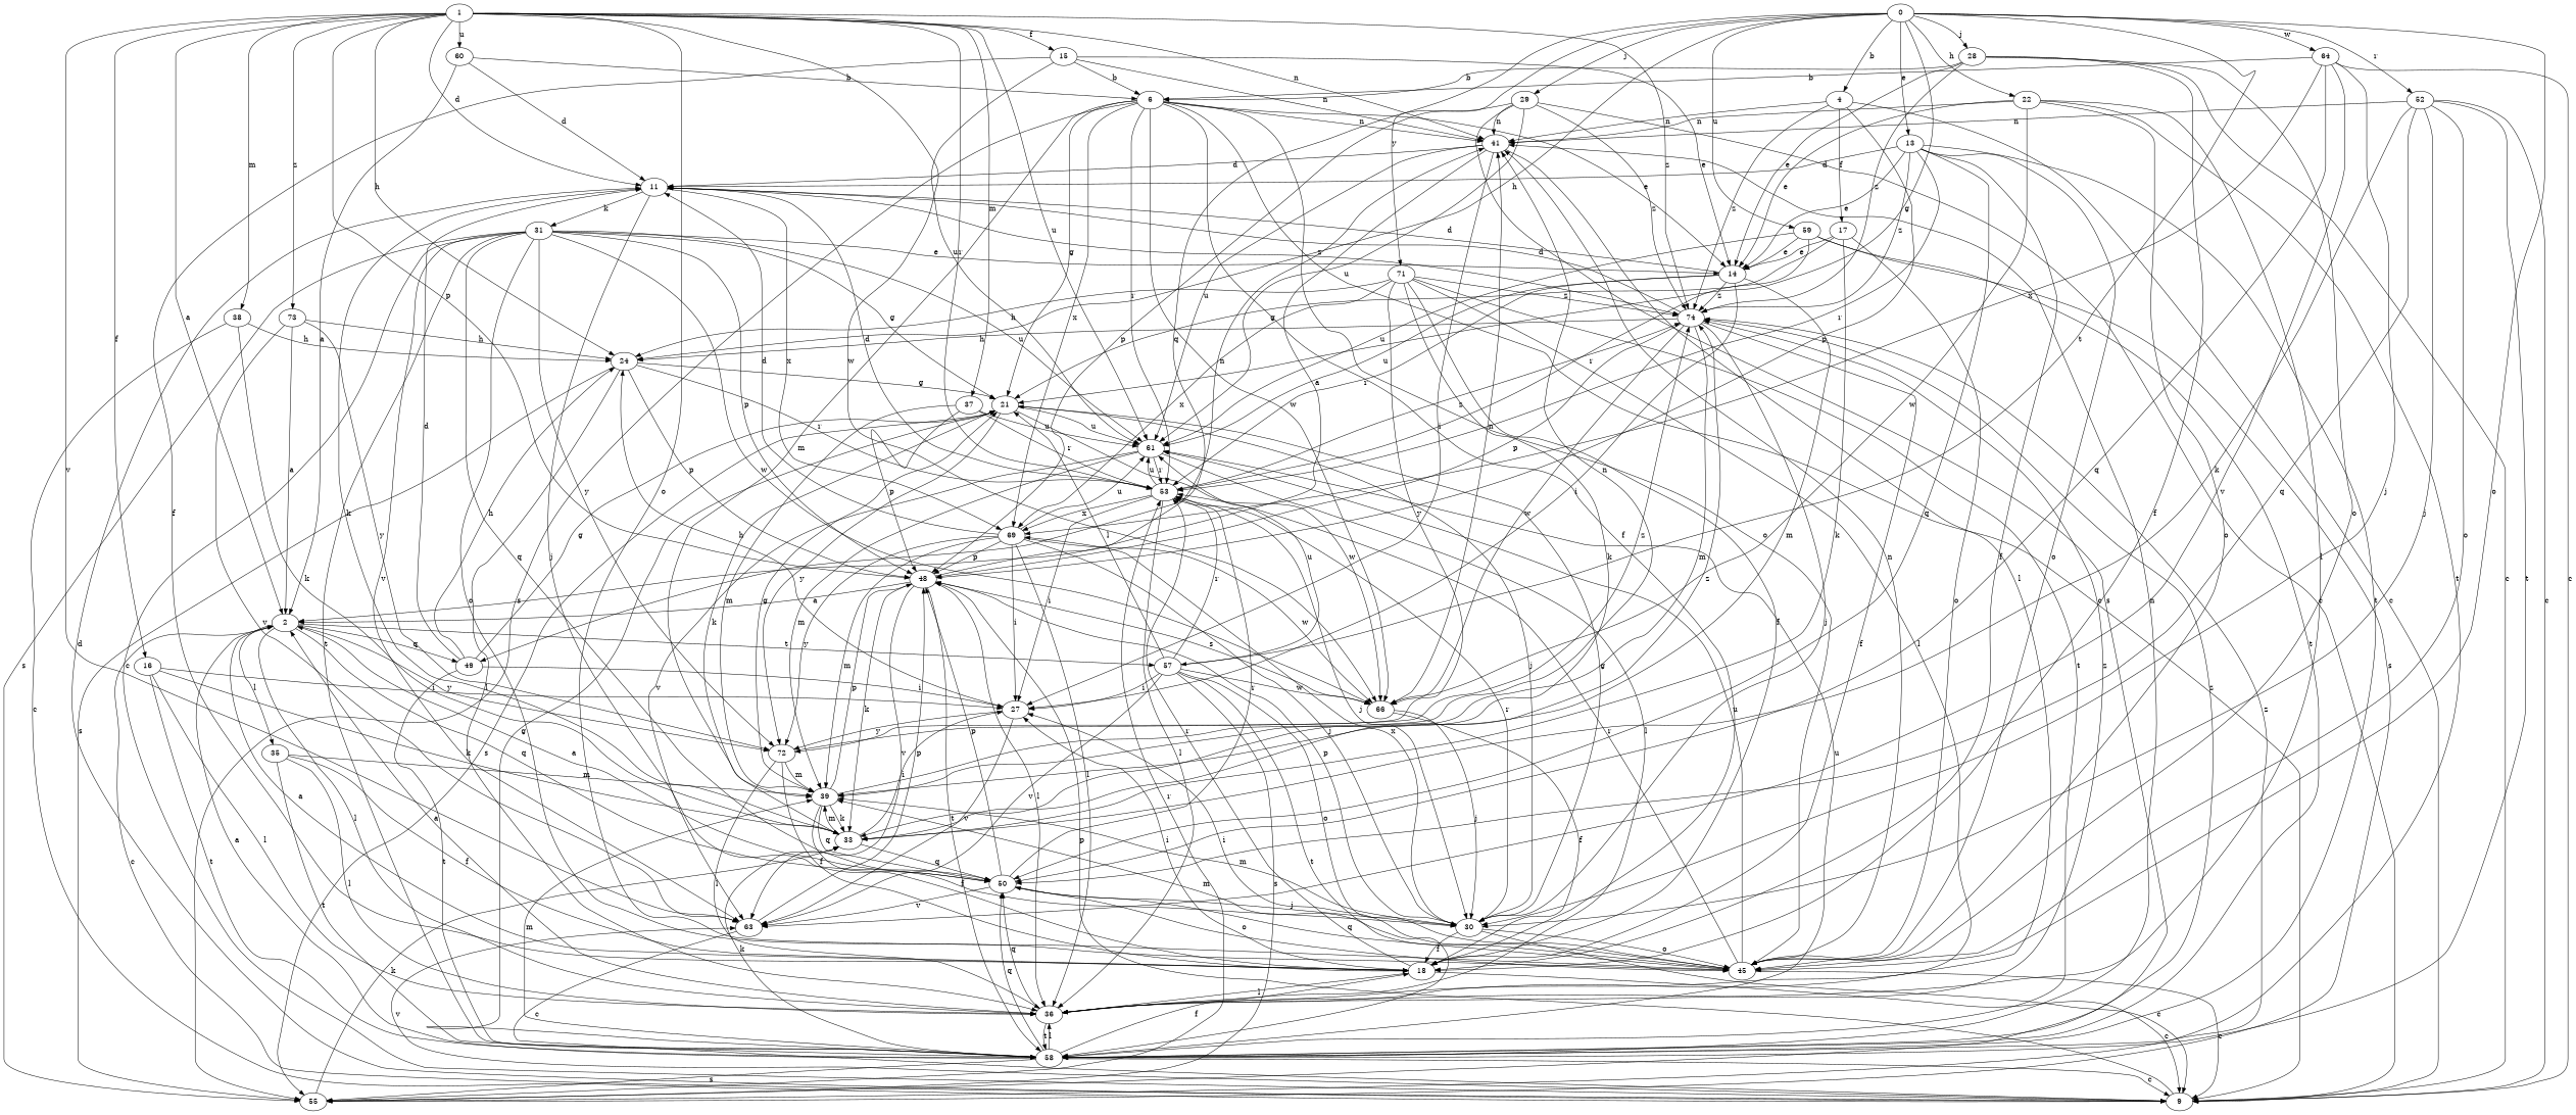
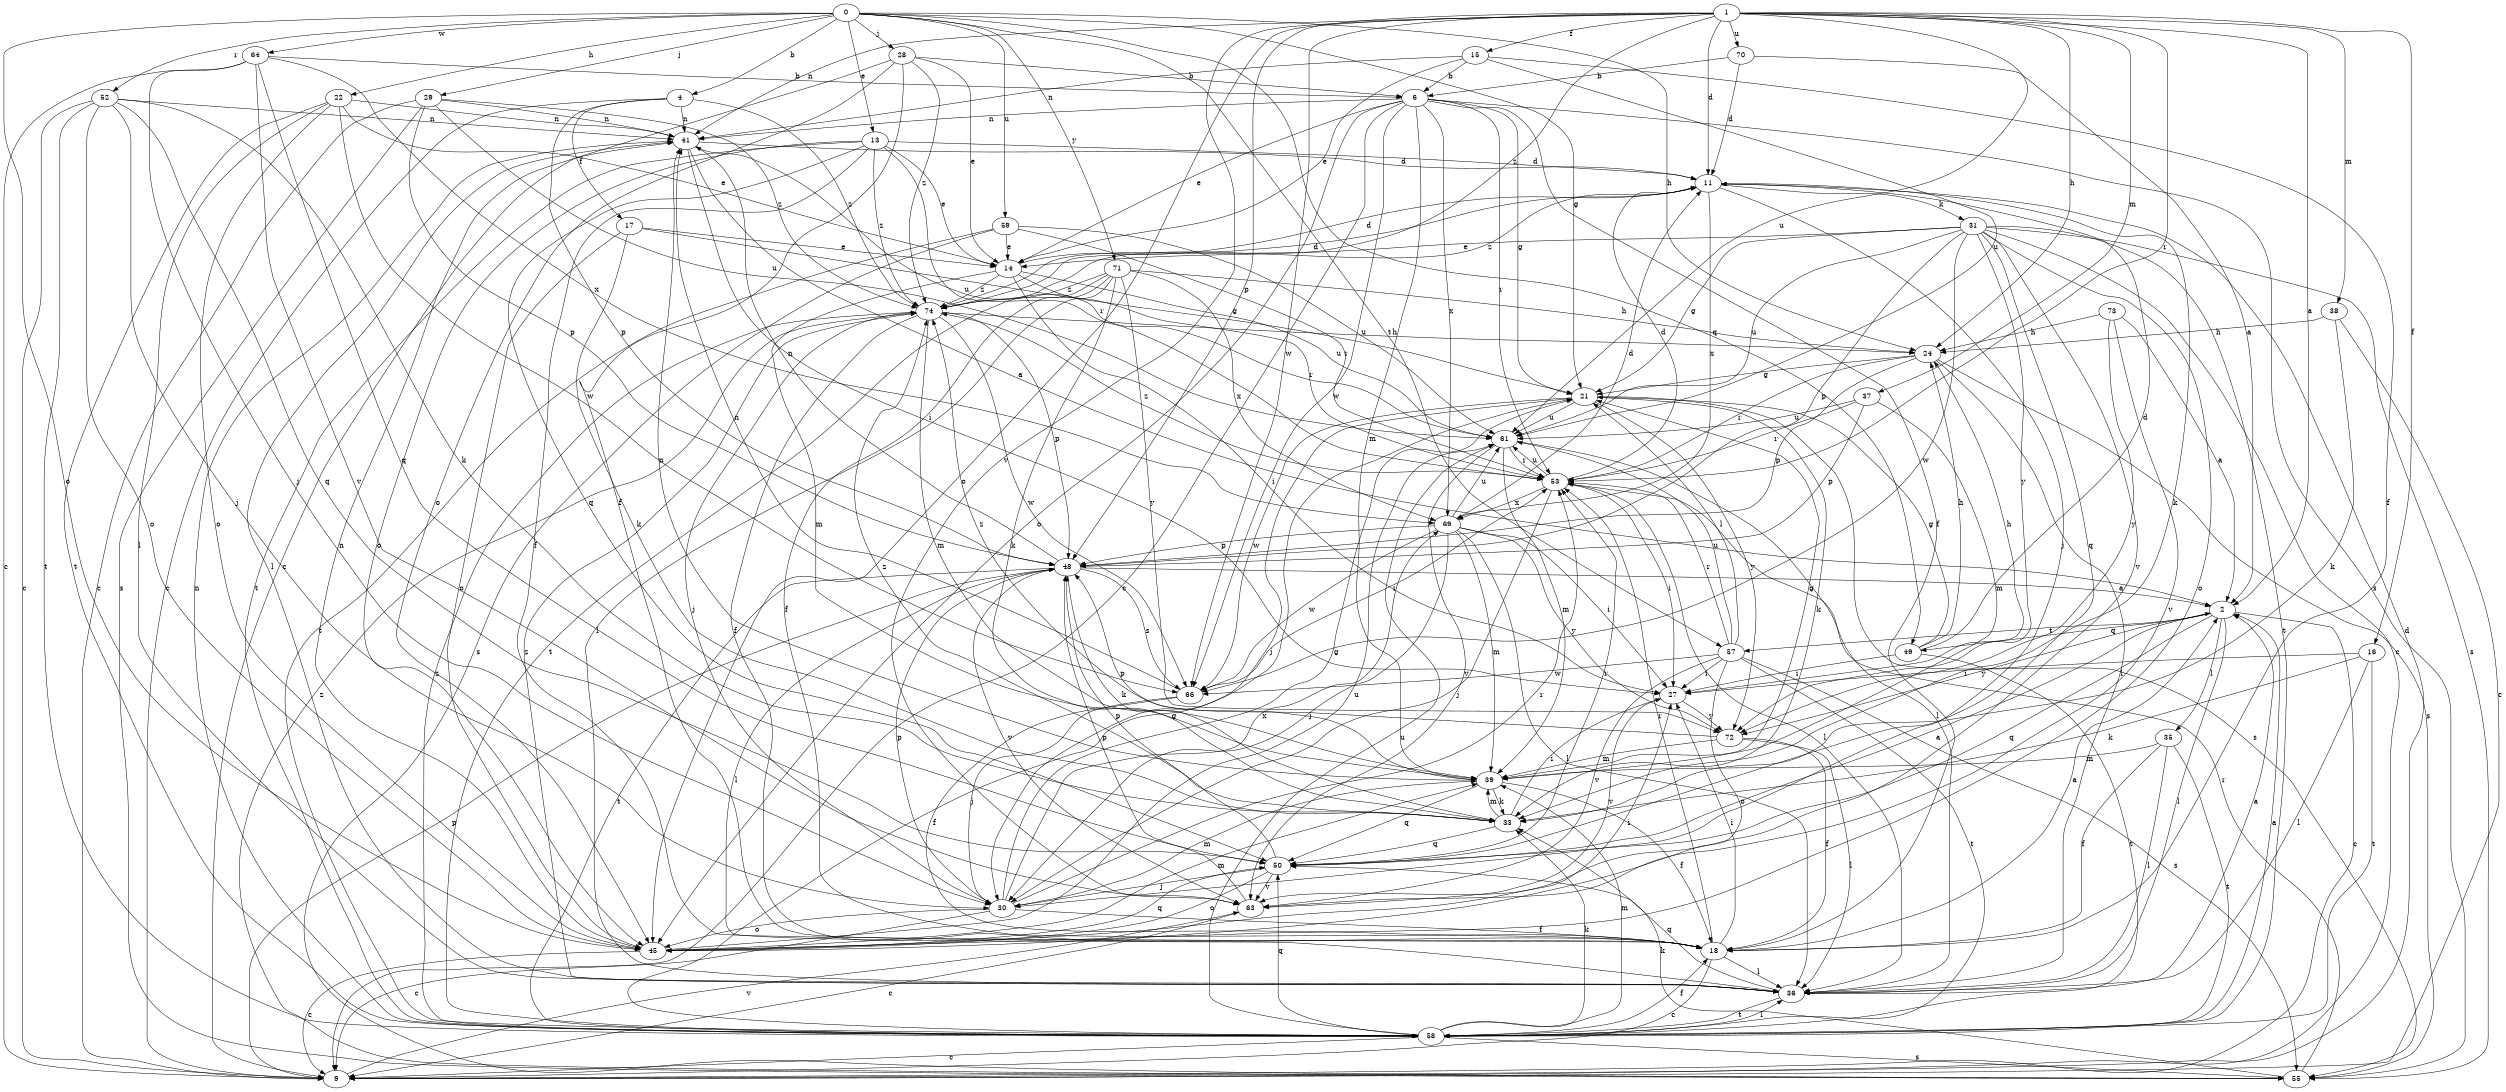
  strict digraph {
    0
    4
    13
    21
    22
    24
    28
    29
    45
    49
    52
    57
    59
    64
    71
    41
    48
    74
    9
    17
    11
    53
    50
    14
    18
    58
    61
    66
    72
    55
    30
    33
    36
    6
    39
    27
    63
    69
    1
    2
    15
    16
    37
    38
-   60
+   60 [label=70]
    73
    35
    31
    0 -> 4 [label=b]
    0 -> 13 [label=e]
    0 -> 21 [label=g]
    0 -> 22 [label=h]
    0 -> 24 [label=h]
    0 -> 28 [label=j]
    0 -> 29 [label=j]
    0 -> 45 [label=o]
    0 -> 49 [label=q]
    0 -> 52 [label=r]
    0 -> 57 [label=t]
    0 -> 59 [label=u]
    0 -> 64 [label=w]
    0 -> 71 [label=y]
    4 -> 41 [label=n]
    4 -> 48 [label=p]
    4 -> 74 [label=z]
    4 -> 9 [label=c]
    4 -> 17 [label=f]
    13 -> 45 [label=o]
    13 -> 74 [label=z]
    13 -> 11 [label=d]
    13 -> 53 [label=r]
    13 -> 50 [label=q]
    13 -> 14 [label=e]
    13 -> 18 [label=f]
    13 -> 58 [label=t]
    21 -> 61 [label=u]
    21 -> 66 [label=w]
    21 -> 72 [label=y]
    21 -> 55 [label=s]
    21 -> 30 [label=j]
    21 -> 33 [label=k]
    22 -> 45 [label=o]
    22 -> 41 [label=n]
    22 -> 14 [label=e]
    22 -> 58 [label=t]
    22 -> 66 [label=w]
    22 -> 36 [label=l]
    24 -> 21 [label=g]
    24 -> 48 [label=p]
    24 -> 53 [label=r]
    24 -> 55 [label=s]
    24 -> 36 [label=l]
    28 -> 45 [label=o]
    28 -> 74 [label=z]
    28 -> 9 [label=c]
    28 -> 14 [label=e]
    28 -> 18 [label=f]
    28 -> 6 [label=b]
    29 -> 41 [label=n]
    29 -> 48 [label=p]
    29 -> 74 [label=z]
    29 -> 9 [label=c]
    29 -> 61 [label=u]
    29 -> 55 [label=s]
    45 -> 41 [label=n]
    45 -> 9 [label=c]
-   45 -> 53 [label=r]
+   66 -> 53 [label=r]
    45 -> 50 [label=q]
    45 -> 61 [label=u]
    45 -> 39 [label=m]
    45 -> 27 [label=i]
    49 -> 21 [label=g]
    49 -> 24 [label=h]
    49 -> 11 [label=d]
    49 -> 58 [label=t]
    49 -> 27 [label=i]
    52 -> 45 [label=o]
    52 -> 41 [label=n]
    52 -> 9 [label=c]
    52 -> 50 [label=q]
    52 -> 58 [label=t]
    52 -> 30 [label=j]
    52 -> 33 [label=k]
    57 -> 21 [label=l]
    57 -> 45 [label=o]
    57 -> 53 [label=r]
    57 -> 58 [label=t]
    57 -> 61 [label=u]
    57 -> 66 [label=w]
    57 -> 55 [label=s]
    57 -> 27 [label=i]
    57 -> 63 [label=v]
    59 -> 53 [label=r]
    59 -> 14 [label=e]
    59 -> 58 [label=t]
    59 -> 61 [label=u]
    59 -> 55 [label=s]
    64 -> 9 [label=c]
    64 -> 50 [label=q]
    64 -> 30 [label=j]
    64 -> 6 [label=b]
    64 -> 63 [label=v]
    64 -> 69 [label=x]
    71 -> 24 [label=h]
    71 -> 74 [label=z]
    71 -> 18 [label=f]
    71 -> 58 [label=t]
    71 -> 72 [label=y]
    71 -> 33 [label=k]
    71 -> 36 [label=l]
    71 -> 69 [label=x]
    41 -> 11 [label=d]
    41 -> 61 [label=u]
    41 -> 36 [label=l]
    41 -> 27 [label=i]
    41 -> 2 [label=a]
    48 -> 41 [label=n]
    48 -> 58 [label=t]
    48 -> 66 [label=s]
    48 -> 33 [label=k]
    48 -> 36 [label=l]
    48 -> 63 [label=v]
    48 -> 2 [label=a]
    74 -> 24 [label=h]
    74 -> 48 [label=p]
    74 -> 11 [label=d]
    74 -> 18 [label=f]
    74 -> 66 [label=w]
    74 -> 30 [label=j]
    74 -> 39 [label=m]
    9 -> 48 [label=p]
    9 -> 11 [label=d]
    9 -> 63 [label=v]
    17 -> 21 [label=g]
    17 -> 45 [label=o]
    17 -> 14 [label=e]
    17 -> 33 [label=k]
    11 -> 74 [label=z]
    11 -> 30 [label=j]
    11 -> 33 [label=k]
    11 -> 69 [label=x]
    11 -> 31 [label=k]
    53 -> 74 [label=z]
    53 -> 11 [label=d]
    53 -> 61 [label=u]
    53 -> 30 [label=j]
    53 -> 36 [label=l]
    53 -> 27 [label=i]
    53 -> 69 [label=x]
    50 -> 45 [label=o]
    50 -> 48 [label=p]
    50 -> 53 [label=r]
    50 -> 30 [label=j]
    50 -> 63 [label=v]
    50 -> 2 [label=a]
    14 -> 74 [label=z]
    14 -> 11 [label=d]
    14 -> 53 [label=r]
    14 -> 61 [label=u]
    14 -> 39 [label=m]
    14 -> 27 [label=i]
    18 -> 9 [label=c]
    18 -> 53 [label=r]
    18 -> 36 [label=l]
    18 -> 27 [label=i]
    18 -> 2 [label=a]
    58 -> 21 [label=g]
    58 -> 41 [label=n]
    58 -> 74 [label=z]
    58 -> 9 [label=c]
    58 -> 50 [label=q]
    58 -> 18 [label=f]
    58 -> 61 [label=u]
    58 -> 55 [label=s]
    58 -> 33 [label=k]
    58 -> 36 [label=l]
    58 -> 39 [label=m]
    58 -> 2 [label=a]
    61 -> 53 [label=r]
    61 -> 36 [label=l]
    61 -> 39 [label=m]
    61 -> 63 [label=v]
    66 -> 41 [label=n]
    66 -> 18 [label=f]
    66 -> 30 [label=j]
    72 -> 74 [label=z]
    72 -> 18 [label=f]
    72 -> 36 [label=l]
    72 -> 39 [label=m]
    55 -> 74 [label=z]
    55 -> 53 [label=r]
    55 -> 33 [label=k]
    30 -> 21 [label=g]
    30 -> 45 [label=o]
    30 -> 48 [label=p]
    30 -> 9 [label=c]
    30 -> 53 [label=r]
    30 -> 18 [label=f]
    30 -> 39 [label=m]
    30 -> 69 [label=x]
    33 -> 74 [label=z]
    33 -> 50 [label=q]
    33 -> 39 [label=m]
    33 -> 27 [label=i]
    36 -> 74 [label=z]
    36 -> 50 [label=q]
    36 -> 58 [label=t]
    36 -> 2 [label=a]
    6 -> 21 [label=g]
    6 -> 45 [label=o]
    6 -> 41 [label=n]
    6 -> 9 [label=c]
    6 -> 53 [label=r]
    6 -> 14 [label=e]
    6 -> 18 [label=f]
    6 -> 66 [label=w]
    6 -> 55 [label=s]
    6 -> 39 [label=m]
    6 -> 69 [label=x]
    39 -> 21 [label=g]
    39 -> 41 [label=n]
    39 -> 48 [label=p]
    39 -> 50 [label=q]
    39 -> 18 [label=f]
    39 -> 33 [label=k]
    27 -> 24 [label=h]
    27 -> 72 [label=y]
    27 -> 63 [label=v]
    63 -> 48 [label=p]
    63 -> 9 [label=c]
    69 -> 48 [label=p]
    69 -> 11 [label=d]
    69 -> 61 [label=u]
    69 -> 66 [label=w]
    69 -> 72 [label=y]
    69 -> 30 [label=j]
    69 -> 36 [label=l]
    69 -> 39 [label=m]
    69 -> 27 [label=i]
    1 -> 24 [label=h]
    1 -> 45 [label=o]
    1 -> 41 [label=n]
    1 -> 48 [label=p]
    1 -> 74 [label=z]
    1 -> 11 [label=d]
    1 -> 53 [label=r]
    1 -> 61 [label=u]
    1 -> 66 [label=w]
    1 -> 63 [label=v]
    1 -> 2 [label=a]
    1 -> 15 [label=f]
    1 -> 16 [label=f]
    1 -> 37 [label=m]
    1 -> 38 [label=m]
    1 -> 60 [label=u]
-   1 -> 73 [label=z]
    2 -> 49 [label=q]
    2 -> 57 [label=t]
    2 -> 9 [label=c]
    2 -> 50 [label=q]
    2 -> 72 [label=y]
    2 -> 36 [label=l]
    2 -> 35 [label=l]
    15 -> 41 [label=n]
    15 -> 14 [label=e]
    15 -> 18 [label=f]
    15 -> 61 [label=u]
    15 -> 6 [label=b]
    16 -> 58 [label=t]
    16 -> 33 [label=k]
    16 -> 36 [label=l]
    16 -> 27 [label=i]
    37 -> 48 [label=p]
    37 -> 53 [label=r]
    37 -> 61 [label=u]
    37 -> 39 [label=m]
    38 -> 24 [label=h]
    38 -> 9 [label=c]
    38 -> 33 [label=k]
    60 -> 11 [label=d]
    60 -> 6 [label=b]
    60 -> 2 [label=a]
    73 -> 24 [label=h]
    73 -> 72 [label=y]
    73 -> 63 [label=v]
    73 -> 2 [label=a]
    35 -> 18 [label=f]
    35 -> 58 [label=t]
    35 -> 36 [label=l]
    35 -> 39 [label=m]
    31 -> 21 [label=g]
    31 -> 45 [label=o]
    31 -> 48 [label=p]
    31 -> 9 [label=c]
    31 -> 50 [label=q]
    31 -> 14 [label=e]
    31 -> 58 [label=t]
    31 -> 61 [label=u]
    31 -> 66 [label=w]
    31 -> 72 [label=y]
    31 -> 55 [label=s]
    31 -> 63 [label=v]
  }
